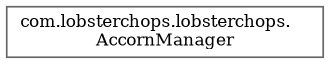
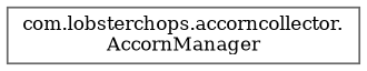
  digraph {
    rankdir=LR
    fontname="DejaVu Serif"
-   n1 [color=grey40 fillcolor=white fontname="DejaVu Serif" fontsize=10 height=0.2 label="com.lobsterchops.lobsterchops.\lAccornManager" shape=box style=filled width=0.4]
+   n1 [color=grey40 fillcolor=white fontname="DejaVu Serif" fontsize=10 height=0.2 label="com.lobsterchops.accorncollector.\lAccornManager" shape=box style=filled width=0.4]
  }
